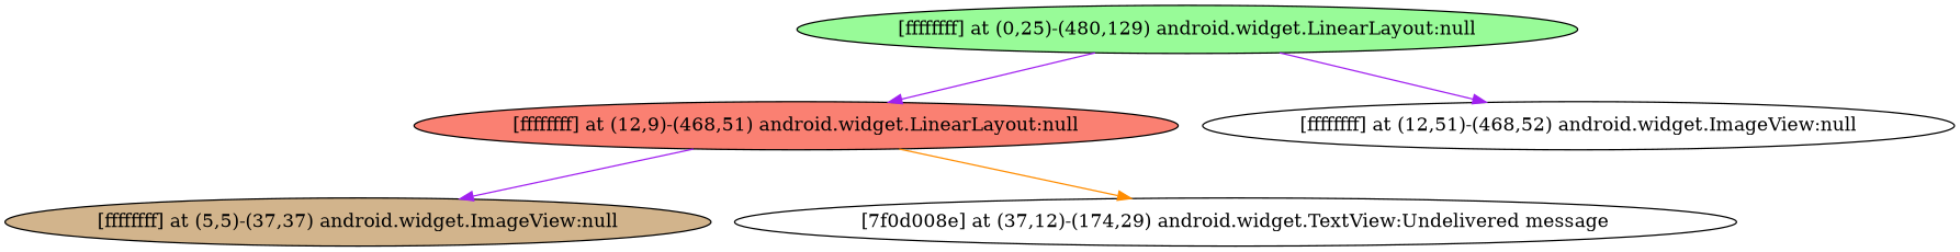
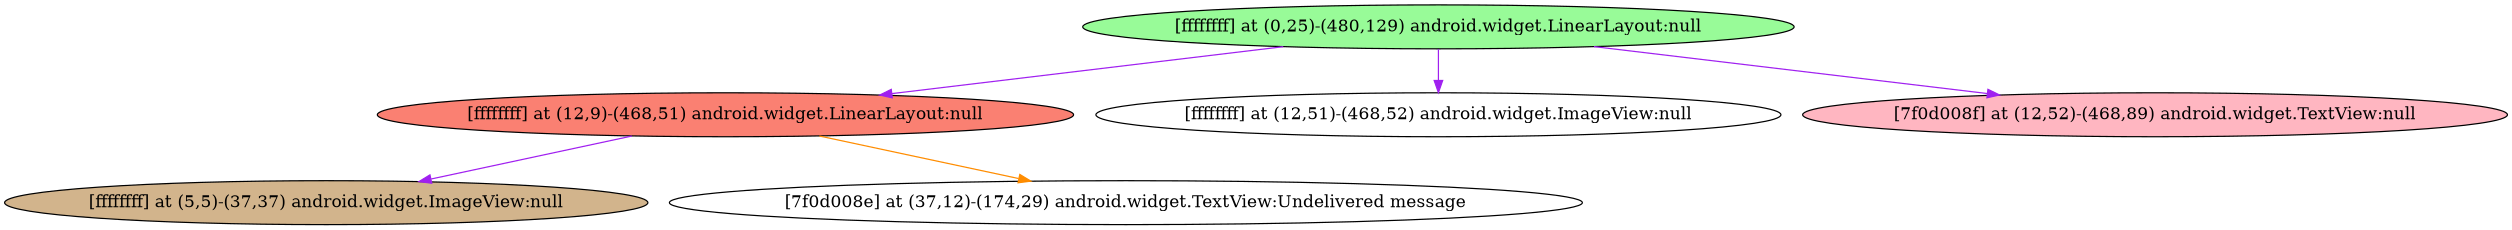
  strict digraph {
    node [style=filled fillcolor=white]
    edge [color=purple]
    n1 [label="[ffffffff] at (0,25)-(480,129) android.widget.LinearLayout:null" fillcolor=palegreen]
    n2 [label="[ffffffff] at (12,9)-(468,51) android.widget.LinearLayout:null" fillcolor=salmon]
    n3 [label="[ffffffff] at (12,51)-(468,52) android.widget.ImageView:null"]
+   n4 [label="[7f0d008f] at (12,52)-(468,89) android.widget.TextView:null" fillcolor=lightpink]
    n5 [label="[ffffffff] at (5,5)-(37,37) android.widget.ImageView:null" fillcolor=tan]
    n6 [label="[7f0d008e] at (37,12)-(174,29) android.widget.TextView:Undelivered message"]
    n1 -> n2
    n1 -> n3
+   n1 -> n4
    n2 -> n5
    n2 -> n6 [color=darkorange]
  }
